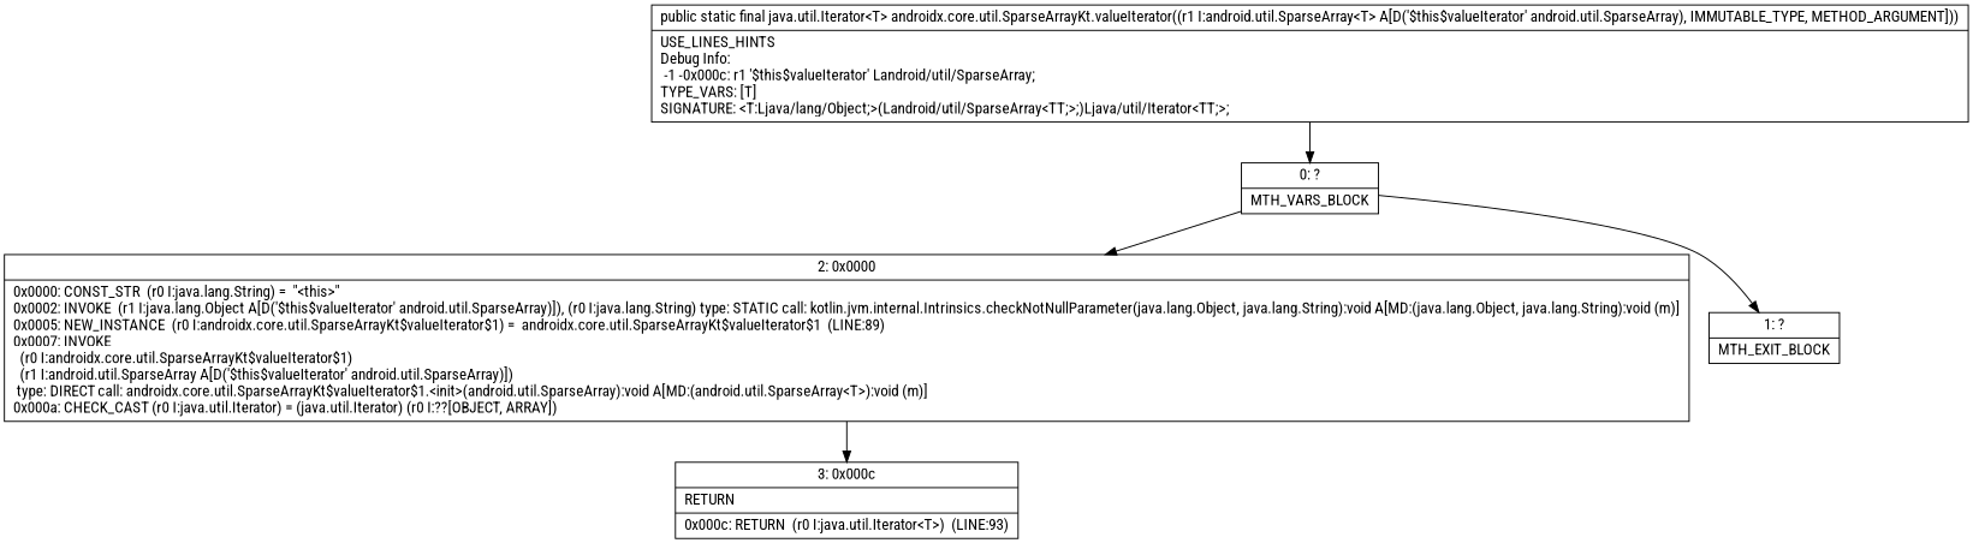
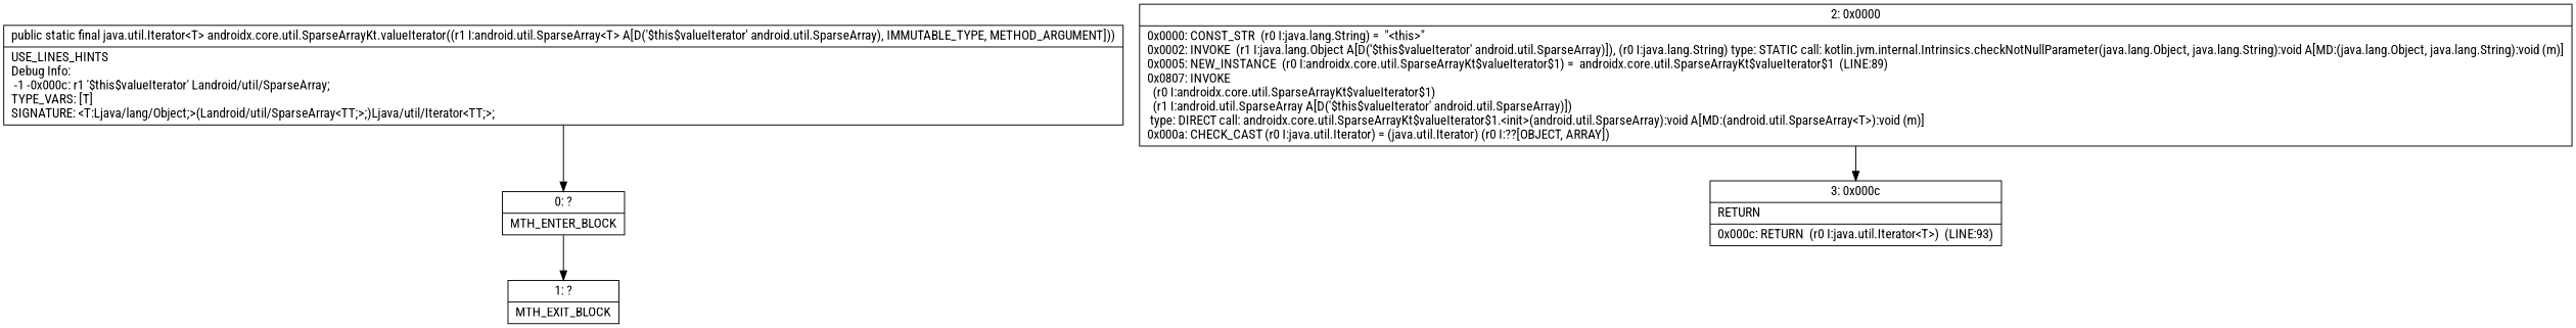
  digraph {
    fontname="Roboto Condensed"
    node [fontname="Roboto Condensed" shape=record]
    edge [fontname="Roboto Condensed"]
-   n1 [label="{0\:\ ?|MTH_VARS_BLOCK\l}"]
-   n2 [label="{2\:\ 0x0000|0x0000: CONST_STR  (r0 I:java.lang.String) =  \"\<this\>\" \l0x0002: INVOKE  (r1 I:java.lang.Object A[D('$this$valueIterator' android.util.SparseArray)]), (r0 I:java.lang.String) type: STATIC call: kotlin.jvm.internal.Intrinsics.checkNotNullParameter(java.lang.Object, java.lang.String):void A[MD:(java.lang.Object, java.lang.String):void (m)]\l0x0005: NEW_INSTANCE  (r0 I:androidx.core.util.SparseArrayKt$valueIterator$1) =  androidx.core.util.SparseArrayKt$valueIterator$1  (LINE:89)\l0x0007: INVOKE  \l  (r0 I:androidx.core.util.SparseArrayKt$valueIterator$1)\l  (r1 I:android.util.SparseArray A[D('$this$valueIterator' android.util.SparseArray)])\l type: DIRECT call: androidx.core.util.SparseArrayKt$valueIterator$1.\<init\>(android.util.SparseArray):void A[MD:(android.util.SparseArray\<T\>):void (m)]\l0x000a: CHECK_CAST (r0 I:java.util.Iterator) = (java.util.Iterator) (r0 I:??[OBJECT, ARRAY]) \l}"]
+   n1 [label="{0\:\ ?|MTH_ENTER_BLOCK\l}"]
+   n2 [label="{2\:\ 0x0000|0x0000: CONST_STR  (r0 I:java.lang.String) =  \"\<this\>\" \l0x0002: INVOKE  (r1 I:java.lang.Object A[D('$this$valueIterator' android.util.SparseArray)]), (r0 I:java.lang.String) type: STATIC call: kotlin.jvm.internal.Intrinsics.checkNotNullParameter(java.lang.Object, java.lang.String):void A[MD:(java.lang.Object, java.lang.String):void (m)]\l0x0005: NEW_INSTANCE  (r0 I:androidx.core.util.SparseArrayKt$valueIterator$1) =  androidx.core.util.SparseArrayKt$valueIterator$1  (LINE:89)\l0x0807: INVOKE  \l  (r0 I:androidx.core.util.SparseArrayKt$valueIterator$1)\l  (r1 I:android.util.SparseArray A[D('$this$valueIterator' android.util.SparseArray)])\l type: DIRECT call: androidx.core.util.SparseArrayKt$valueIterator$1.\<init\>(android.util.SparseArray):void A[MD:(android.util.SparseArray\<T\>):void (m)]\l0x000a: CHECK_CAST (r0 I:java.util.Iterator) = (java.util.Iterator) (r0 I:??[OBJECT, ARRAY]) \l}"]
    n3 [label="{1\:\ ?|MTH_EXIT_BLOCK\l}"]
    n4 [label="{3\:\ 0x000c|RETURN\l|0x000c: RETURN  (r0 I:java.util.Iterator\<T\>)  (LINE:93)\l}"]
    n5 [label="{public static final java.util.Iterator\<T\> androidx.core.util.SparseArrayKt.valueIterator((r1 I:android.util.SparseArray\<T\> A[D('$this$valueIterator' android.util.SparseArray), IMMUTABLE_TYPE, METHOD_ARGUMENT]))  | USE_LINES_HINTS\lDebug Info:\l  \-1 \-0x000c: r1 '$this$valueIterator' Landroid\/util\/SparseArray;\lTYPE_VARS: [T]\lSIGNATURE: \<T:Ljava\/lang\/Object;\>(Landroid\/util\/SparseArray\<TT;\>;)Ljava\/util\/Iterator\<TT;\>;\l}"]
-   n1 -> n2
    n1 -> n3
    n2 -> n4
    n5 -> n1
  }
